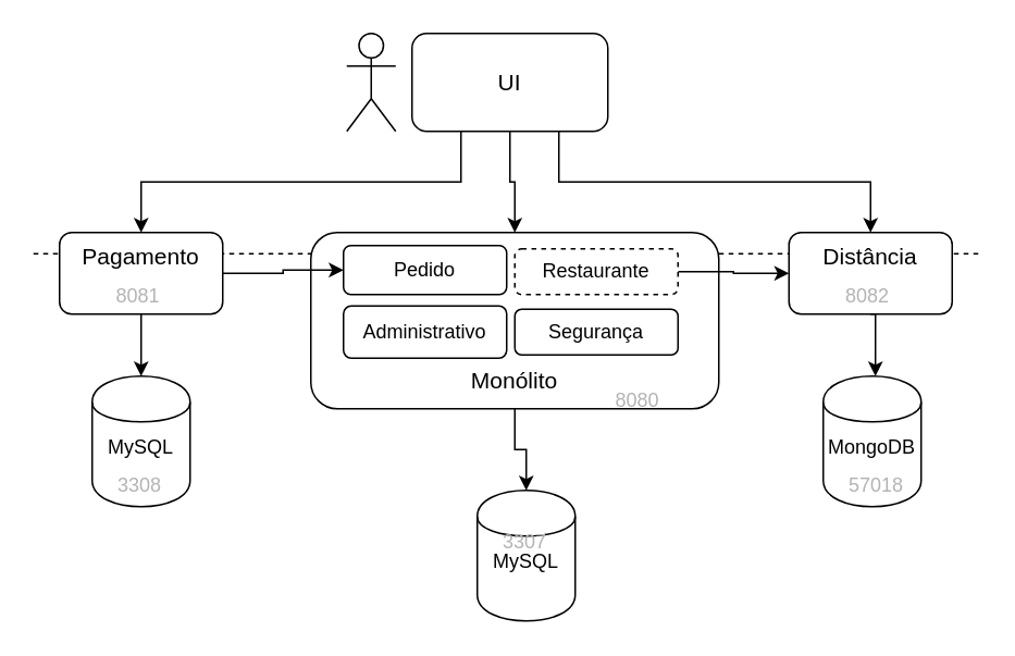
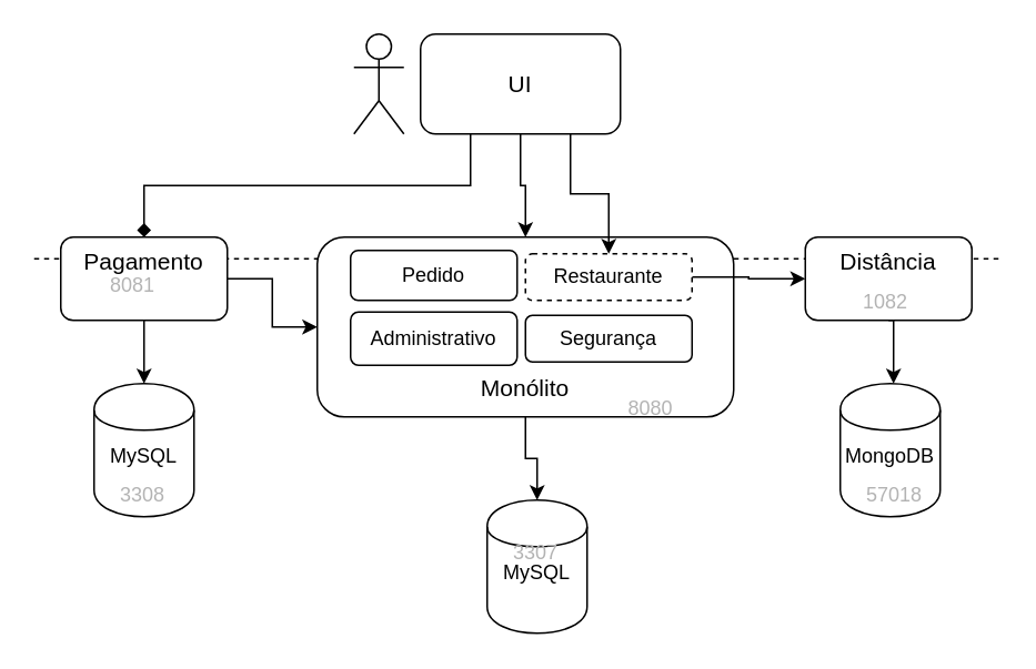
  <mxCell id="0" />
  <mxCell id="1" parent="0" />
  <mxCell id="2" value="" style="endArrow=none;dashed=1;html=1;fontColor=#B3B3B3;" parent="1" edge="1"><mxGeometry width="50" height="50" relative="1" as="geometry"><mxPoint x="20" y="155" as="sourcePoint" /><mxPoint x="600" y="155" as="targetPoint" /></mxGeometry></mxCell>
  <mxCell id="3" style="edgeStyle=orthogonalEdgeStyle;rounded=0;orthogonalLoop=1;jettySize=auto;html=1;exitX=0.5;exitY=1;exitDx=0;exitDy=0;entryX=0.5;entryY=0;entryDx=0;entryDy=0;" parent="1" source="4" target="15" edge="1"><mxGeometry relative="1" as="geometry" /></mxCell>
  <mxCell id="4" value="&lt;font style=&quot;font-size: 14px&quot;&gt;Monólito&lt;/font&gt;" style="rounded=1;whiteSpace=wrap;html=1;verticalAlign=bottom;spacingBottom=6;" parent="1" vertex="1"><mxGeometry x="190" y="142" width="250" height="108" as="geometry" /></mxCell>
  <mxCell id="5" value="Administrativo" style="rounded=1;whiteSpace=wrap;html=1;" parent="1" vertex="1"><mxGeometry x="210" y="187" width="100" height="32" as="geometry" /></mxCell>
  <mxCell id="6" value="Segurança" style="rounded=1;whiteSpace=wrap;html=1;" parent="1" vertex="1"><mxGeometry x="315" y="189" width="100" height="28" as="geometry" /></mxCell>
  <mxCell id="7" value="Pedido" style="rounded=1;whiteSpace=wrap;html=1;" parent="1" vertex="1"><mxGeometry x="210" y="150" width="100" height="30" as="geometry" /></mxCell>
  <mxCell id="8" style="edgeStyle=orthogonalEdgeStyle;rounded=0;orthogonalLoop=1;jettySize=auto;html=1;exitX=1;exitY=0.5;exitDx=0;exitDy=0;" parent="1" source="9" target="23" edge="1"><mxGeometry relative="1" as="geometry" /></mxCell>
  <mxCell id="9" value="Restaurante" style="rounded=1;whiteSpace=wrap;html=1;dashed=1;" parent="1" vertex="1"><mxGeometry x="315" y="152" width="100" height="28" as="geometry" /></mxCell>
- <mxCell id="10" style="edgeStyle=orthogonalEdgeStyle;rounded=0;orthogonalLoop=1;jettySize=auto;html=1;exitX=0.25;exitY=1;exitDx=0;exitDy=0;entryX=0.5;entryY=0;entryDx=0;entryDy=0;fontColor=#B3B3B3;" parent="1" source="26" target="19" edge="1"><mxGeometry relative="1" as="geometry" /></mxCell>
- <mxCell id="11" style="edgeStyle=orthogonalEdgeStyle;rounded=0;orthogonalLoop=1;jettySize=auto;html=1;exitX=0.75;exitY=1;exitDx=0;exitDy=0;" parent="1" source="26" target="23" edge="1"><mxGeometry relative="1" as="geometry" /></mxCell>
+ <mxCell id="10" style="edgeStyle=orthogonalEdgeStyle;rounded=0;orthogonalLoop=1;jettySize=auto;html=1;exitX=0.25;exitY=1;exitDx=0;exitDy=0;entryX=0.5;entryY=0;entryDx=0;entryDy=0;fontColor=#B3B3B3;endArrow=diamond;" parent="1" source="26" target="19" edge="1"><mxGeometry relative="1" as="geometry" /></mxCell>
+ <mxCell id="11" style="edgeStyle=orthogonalEdgeStyle;rounded=0;orthogonalLoop=1;jettySize=auto;html=1;exitX=0.75;exitY=1;exitDx=0;exitDy=0;" parent="1" source="26" target="9" edge="1"><mxGeometry relative="1" as="geometry" /></mxCell>
  <mxCell id="12" style="edgeStyle=orthogonalEdgeStyle;rounded=0;orthogonalLoop=1;jettySize=auto;html=1;exitX=0.5;exitY=1;exitDx=0;exitDy=0;entryX=0.5;entryY=0;entryDx=0;entryDy=0;" parent="1" source="26" target="4" edge="1"><mxGeometry relative="1" as="geometry" /></mxCell>
  <mxCell id="13" value="8080" style="text;html=1;resizable=0;points=[];autosize=1;align=left;verticalAlign=top;spacingTop=-4;fontColor=#B3B3B3;" parent="1" vertex="1"><mxGeometry x="375" y="235" width="40" height="20" as="geometry" /></mxCell>
  <mxCell id="14" value="" style="group" parent="1" vertex="1" connectable="0"><mxGeometry x="292" y="300" width="60" height="80" as="geometry" /></mxCell>
  <mxCell id="15" value="MySQL" style="shape=cylinder;whiteSpace=wrap;html=1;boundedLbl=1;backgroundOutline=1;strokeColor=#000000;fontColor=#000000;verticalAlign=top;spacingTop=6;" parent="14" vertex="1"><mxGeometry width="60" height="80" as="geometry" /></mxCell>
  <mxCell id="16" value="3307" style="text;html=1;resizable=0;points=[];autosize=1;align=left;verticalAlign=top;spacingTop=-4;fontColor=#B3B3B3;" parent="14" vertex="1"><mxGeometry x="14" y="22" width="40" height="20" as="geometry" /></mxCell>
  <mxCell id="17" value="" style="group;fontSize=14;" parent="1" vertex="1" connectable="0"><mxGeometry x="36" y="142" width="100" height="50" as="geometry" /></mxCell>
  <mxCell id="18" value="" style="group" parent="17" vertex="1" connectable="0"><mxGeometry width="100" height="50" as="geometry" /></mxCell>
  <mxCell id="19" value="&lt;font style=&quot;font-size: 14px&quot;&gt;Pagamento&lt;/font&gt;" style="rounded=1;whiteSpace=wrap;html=1;verticalAlign=top;" parent="18" vertex="1"><mxGeometry width="100" height="50" as="geometry" /></mxCell>
- <mxCell id="20" value="8081" style="text;html=1;resizable=0;points=[];autosize=1;align=left;verticalAlign=top;spacingTop=-4;fontColor=#B3B3B3;" parent="18" vertex="1"><mxGeometry x="33" y="29" width="40" height="20" as="geometry" /></mxCell>
+ <mxCell id="20" value="8081" style="text;html=1;resizable=0;points=[];autosize=1;align=left;verticalAlign=top;spacingTop=-4;fontColor=#B3B3B3;" parent="18" vertex="1"><mxGeometry x="28" y="19" width="40" height="20" as="geometry" /></mxCell>
  <mxCell id="21" value="" style="group;fontSize=14;" parent="1" vertex="1" connectable="0"><mxGeometry x="483" y="142" width="100" height="50" as="geometry" /></mxCell>
  <mxCell id="22" value="" style="group" parent="21" vertex="1" connectable="0"><mxGeometry width="100" height="50" as="geometry" /></mxCell>
  <mxCell id="23" value="&lt;font style=&quot;font-size: 14px&quot;&gt;Distância&lt;/font&gt;" style="rounded=1;whiteSpace=wrap;html=1;verticalAlign=top;" parent="22" vertex="1"><mxGeometry width="100" height="50" as="geometry" /></mxCell>
- <mxCell id="24" value="8082" style="text;html=1;resizable=0;points=[];autosize=1;align=left;verticalAlign=top;spacingTop=-4;fontColor=#B3B3B3;" parent="22" vertex="1"><mxGeometry x="33" y="29" width="40" height="20" as="geometry" /></mxCell>
+ <mxCell id="24" value="1082" style="text;html=1;resizable=0;points=[];autosize=1;align=left;verticalAlign=top;spacingTop=-4;fontColor=#B3B3B3;" parent="22" vertex="1"><mxGeometry x="33" y="29" width="40" height="20" as="geometry" /></mxCell>
  <mxCell id="25" value="" style="group" parent="1" vertex="1" connectable="0"><mxGeometry x="212" y="20" width="160" height="60" as="geometry" /></mxCell>
  <mxCell id="26" value="UI" style="rounded=1;whiteSpace=wrap;html=1;fontSize=14;" parent="25" vertex="1"><mxGeometry x="40" width="120" height="60" as="geometry" /></mxCell>
  <mxCell id="27" value="" style="shape=umlActor;verticalLabelPosition=bottom;labelBackgroundColor=#ffffff;verticalAlign=top;html=1;outlineConnect=0;strokeColor=#000000;fontColor=#000000;" parent="25" vertex="1"><mxGeometry width="30" height="60" as="geometry" /></mxCell>
  <mxCell id="28" value="" style="group" parent="1" vertex="1" connectable="0"><mxGeometry x="56" y="230" width="60" height="80" as="geometry" /></mxCell>
  <mxCell id="29" value="MySQL" style="shape=cylinder;whiteSpace=wrap;html=1;boundedLbl=1;backgroundOutline=1;strokeColor=#000000;fontColor=#000000;verticalAlign=top;spacingTop=6;" parent="28" vertex="1"><mxGeometry width="60" height="80" as="geometry" /></mxCell>
  <mxCell id="30" value="3308" style="text;html=1;resizable=0;points=[];autosize=1;align=left;verticalAlign=top;spacingTop=-4;fontColor=#B3B3B3;" parent="28" vertex="1"><mxGeometry x="14" y="57" width="40" height="20" as="geometry" /></mxCell>
  <mxCell id="31" value="" style="group" parent="1" vertex="1" connectable="0"><mxGeometry x="504" y="230" width="64" height="80" as="geometry" /></mxCell>
  <mxCell id="32" value="MongoDB" style="shape=cylinder;whiteSpace=wrap;html=1;boundedLbl=1;backgroundOutline=1;strokeColor=#000000;fontColor=#000000;verticalAlign=top;spacingTop=6;" parent="31" vertex="1"><mxGeometry width="60" height="80" as="geometry" /></mxCell>
  <mxCell id="33" value="57018" style="text;html=1;resizable=0;points=[];autosize=1;align=left;verticalAlign=top;spacingTop=-4;fontColor=#B3B3B3;" parent="31" vertex="1"><mxGeometry x="14" y="57" width="50" height="20" as="geometry" /></mxCell>
  <mxCell id="34" style="edgeStyle=orthogonalEdgeStyle;rounded=0;orthogonalLoop=1;jettySize=auto;html=1;exitX=0.5;exitY=1;exitDx=0;exitDy=0;" parent="1" source="19" target="29" edge="1"><mxGeometry relative="1" as="geometry" /></mxCell>
  <mxCell id="35" style="edgeStyle=orthogonalEdgeStyle;rounded=0;orthogonalLoop=1;jettySize=auto;html=1;exitX=0.5;exitY=1;exitDx=0;exitDy=0;entryX=0.533;entryY=0;entryDx=0;entryDy=0;entryPerimeter=0;" parent="1" source="23" target="32" edge="1"><mxGeometry relative="1" as="geometry" /></mxCell>
- <mxCell id="36" style="edgeStyle=orthogonalEdgeStyle;rounded=0;orthogonalLoop=1;jettySize=auto;html=1;exitX=1;exitY=0.5;exitDx=0;exitDy=0;" parent="1" source="19" target="7" edge="1"><mxGeometry relative="1" as="geometry" /></mxCell>
+ <mxCell id="36" style="edgeStyle=orthogonalEdgeStyle;rounded=0;orthogonalLoop=1;jettySize=auto;html=1;exitX=1;exitY=0.5;exitDx=0;exitDy=0;" parent="1" source="19" target="4" edge="1"><mxGeometry relative="1" as="geometry" /></mxCell>
